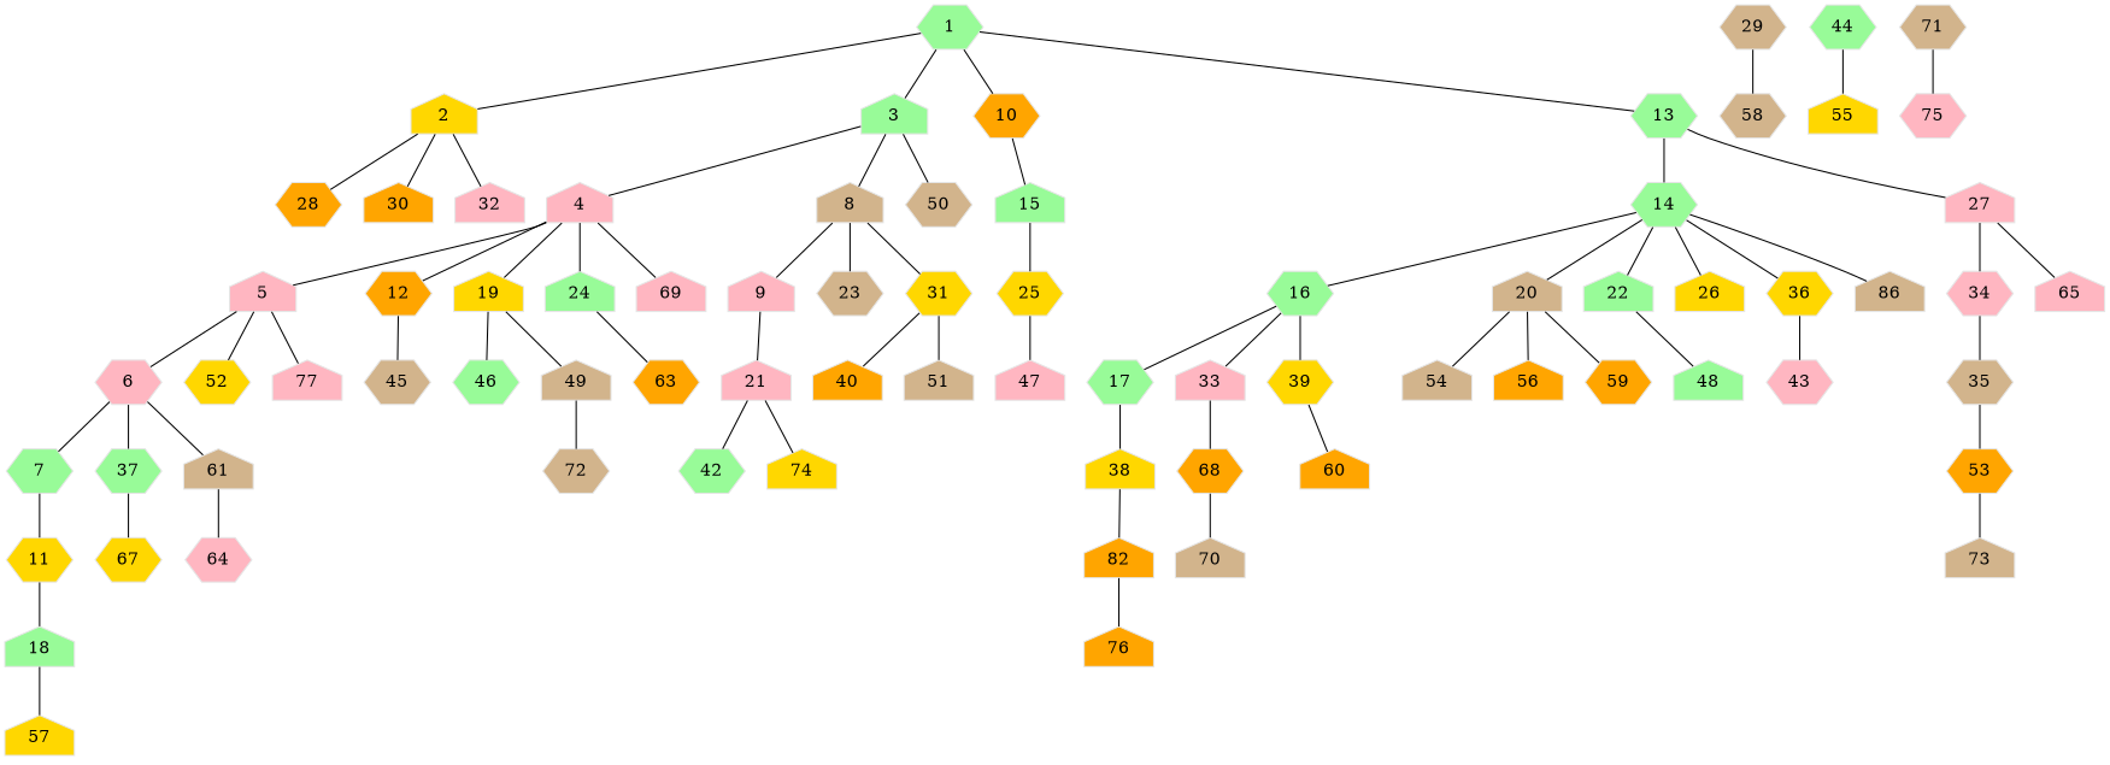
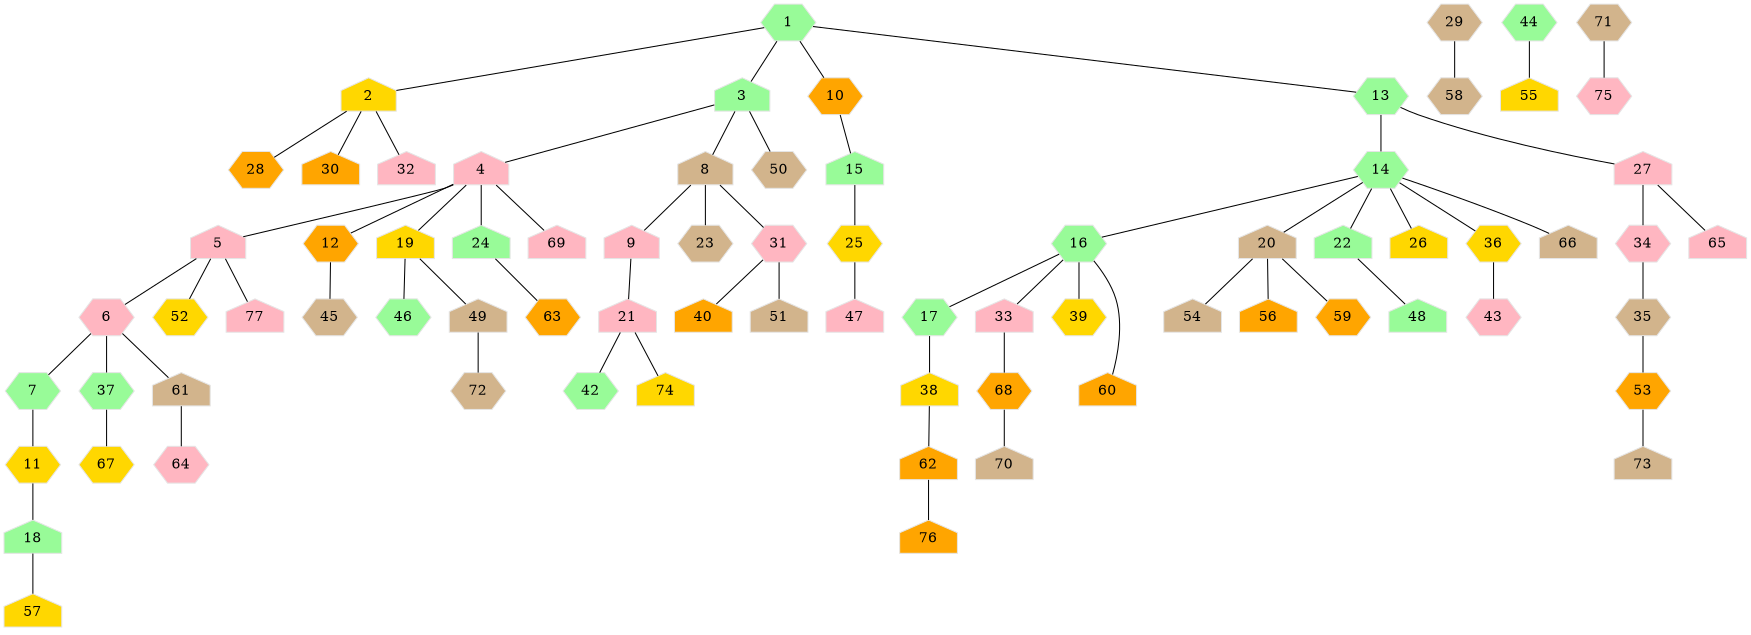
  graph {
    node [color=gray90 fillcolor=tan shape=house style=filled]
    1 [fillcolor=palegreen shape=hexagon]
    2 [fillcolor=gold]
    3 [fillcolor=palegreen]
    10 [fillcolor=orange shape=hexagon]
    13 [fillcolor=palegreen shape=hexagon]
    28 [fillcolor=orange shape=hexagon]
    30 [fillcolor=orange]
    32 [fillcolor=lightpink]
    4 [fillcolor=lightpink]
    8
    50 [shape=hexagon]
    15 [fillcolor=palegreen]
    14 [fillcolor=palegreen shape=hexagon]
    27 [fillcolor=lightpink]
    5 [fillcolor=lightpink]
    12 [fillcolor=orange shape=hexagon]
    19 [fillcolor=gold]
    24 [fillcolor=palegreen]
    69 [fillcolor=lightpink]
    9 [fillcolor=lightpink]
    23 [shape=hexagon]
-   31 [fillcolor=gold shape=hexagon]
+   31 [fillcolor=lightpink shape=hexagon]
    6 [fillcolor=lightpink shape=hexagon]
    52 [fillcolor=gold shape=hexagon]
    77 [fillcolor=lightpink]
    45 [shape=hexagon]
    46 [fillcolor=palegreen shape=hexagon]
    49
    63 [fillcolor=orange shape=hexagon]
    7 [fillcolor=palegreen shape=hexagon]
    37 [fillcolor=palegreen shape=hexagon]
    61
    11 [fillcolor=gold shape=hexagon]
    67 [fillcolor=gold shape=hexagon]
    64 [fillcolor=lightpink shape=hexagon]
    18 [fillcolor=palegreen]
    21 [fillcolor=lightpink]
    29 [shape=hexagon]
    58 [shape=hexagon]
    40 [fillcolor=orange]
    51
    42 [fillcolor=palegreen shape=hexagon]
    74 [fillcolor=gold]
    25 [fillcolor=gold shape=hexagon]
    57 [fillcolor=gold]
    16 [fillcolor=palegreen shape=hexagon]
    20
    22 [fillcolor=palegreen]
    26 [fillcolor=gold]
    36 [fillcolor=gold shape=hexagon]
-   66 [label=86]
+   66
    34 [fillcolor=lightpink shape=hexagon]
    65 [fillcolor=lightpink]
    17 [fillcolor=palegreen shape=hexagon]
    33 [fillcolor=lightpink]
    39 [fillcolor=gold shape=hexagon]
    60 [fillcolor=orange]
    54
    56 [fillcolor=orange]
    59 [fillcolor=orange shape=hexagon]
    48 [fillcolor=palegreen]
    43 [fillcolor=lightpink shape=hexagon]
    47 [fillcolor=lightpink]
    38 [fillcolor=gold]
    68 [fillcolor=orange shape=hexagon]
-   62 [fillcolor=orange label=82]
+   62 [fillcolor=orange]
    72 [shape=hexagon]
    35 [shape=hexagon]
    70
    53 [fillcolor=orange shape=hexagon]
    73
    76 [fillcolor=orange]
    44 [fillcolor=palegreen shape=hexagon]
    55 [fillcolor=gold]
    71 [shape=hexagon]
    75 [fillcolor=lightpink shape=hexagon]
    1 -- 2
    1 -- 3
    1 -- 10
    1 -- 13
    2 -- 28
    2 -- 30
    2 -- 32
    3 -- 4
    3 -- 8
    3 -- 50
    10 -- 15
    13 -- 14
    13 -- 27
    4 -- 5
    4 -- 12
    4 -- 19
    4 -- 24
    4 -- 69
    8 -- 9
    8 -- 23
    8 -- 31
    15 -- 25
    14 -- 16
    14 -- 20
    14 -- 22
    14 -- 26
    14 -- 36
    14 -- 66
    27 -- 34
    27 -- 65
    5 -- 6
    5 -- 52
    5 -- 77
    12 -- 45
    19 -- 46
    19 -- 49
    24 -- 63
    9 -- 21
    31 -- 40
    31 -- 51
    6 -- 7
    6 -- 37
    6 -- 61
    49 -- 72
    7 -- 11
    37 -- 67
    61 -- 64
    11 -- 18
    18 -- 57
    21 -- 42
    21 -- 74
    29 -- 58
    25 -- 47
    16 -- 17
    16 -- 33
    16 -- 39
-   39 -- 60
+   16 -- 60
    20 -- 54
    20 -- 56
    20 -- 59
    22 -- 48
    36 -- 43
    34 -- 35
    17 -- 38
    33 -- 68
    38 -- 62
    68 -- 70
    62 -- 76
    35 -- 53
    53 -- 73
    44 -- 55
    71 -- 75
  }
